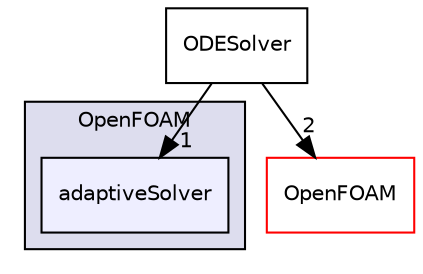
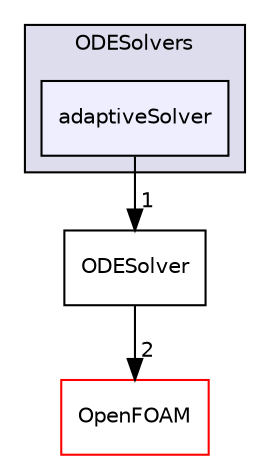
  digraph {
    compound=true
    node [fontname=Helvetica fontsize=10 shape=box]
    edge [labeldistance=1.5 labelfontname=Helvetica labelfontsize=10]
    n1 [fillcolor="#eeeeff" label=adaptiveSolver pencolor=black style=filled]
    n2 [label=ODESolver]
    n3 [color=red label=OpenFOAM]
    subgraph cluster_1 {
      bgcolor="#ddddee"
      fontname=Helvetica
      fontsize=10
-     label=OpenFOAM
+     label=ODESolvers
      pencolor=black
      n1
    }
-   n2 -> n1 [headlabel=1]
+   n1 -> n2 [headlabel=1]
    n2 -> n3 [headlabel=2]
  }
